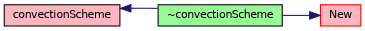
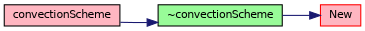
  digraph {
    rankdir=LR
    node [color=black fillcolor=lightpink fontname=Helvetica fontsize=10 shape=record style=filled]
    edge [color=midnightblue fontname=Helvetica fontsize=10 labelfontname=Helvetica labelfontsize=10 style=solid]
    n1 [fontcolor=black height=0.2 label=convectionScheme width=0.4]
    n2 [fillcolor=palegreen height=0.2 label="~convectionScheme" width=0.4]
    n3 [color=red height=0.2 label=New width=0.4]
-   n2 -> n1
+   n1 -> n2
    n2 -> n3
  }
